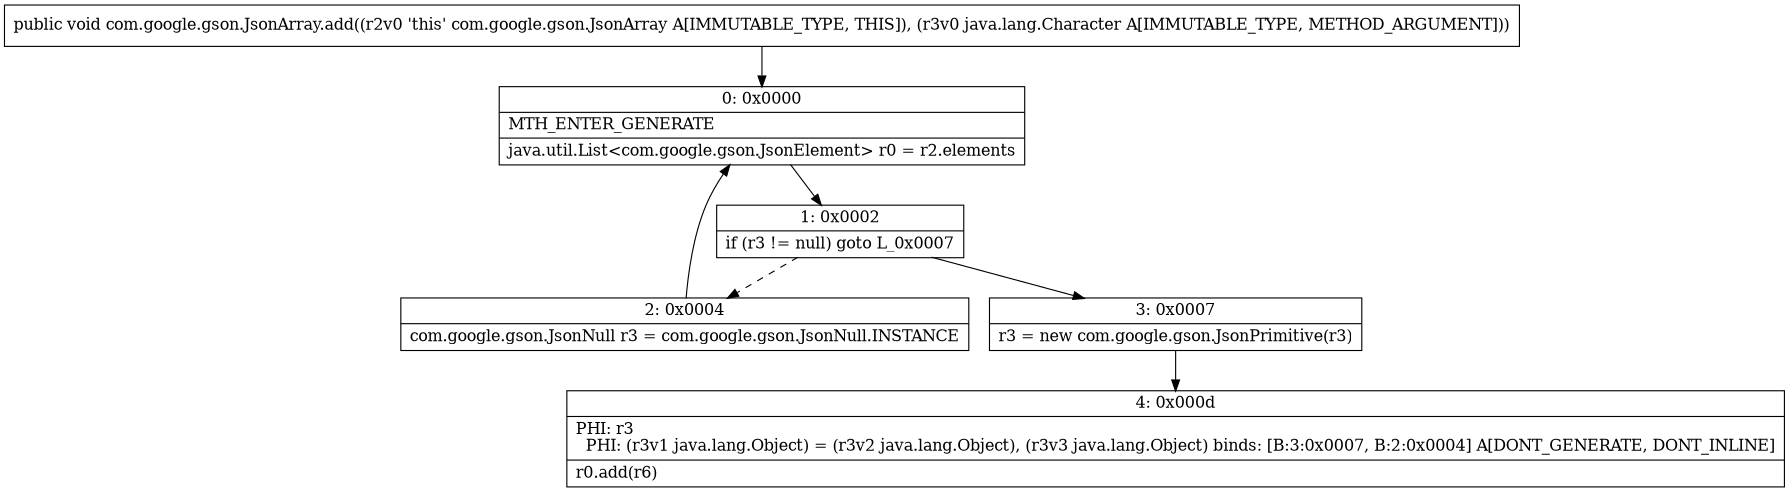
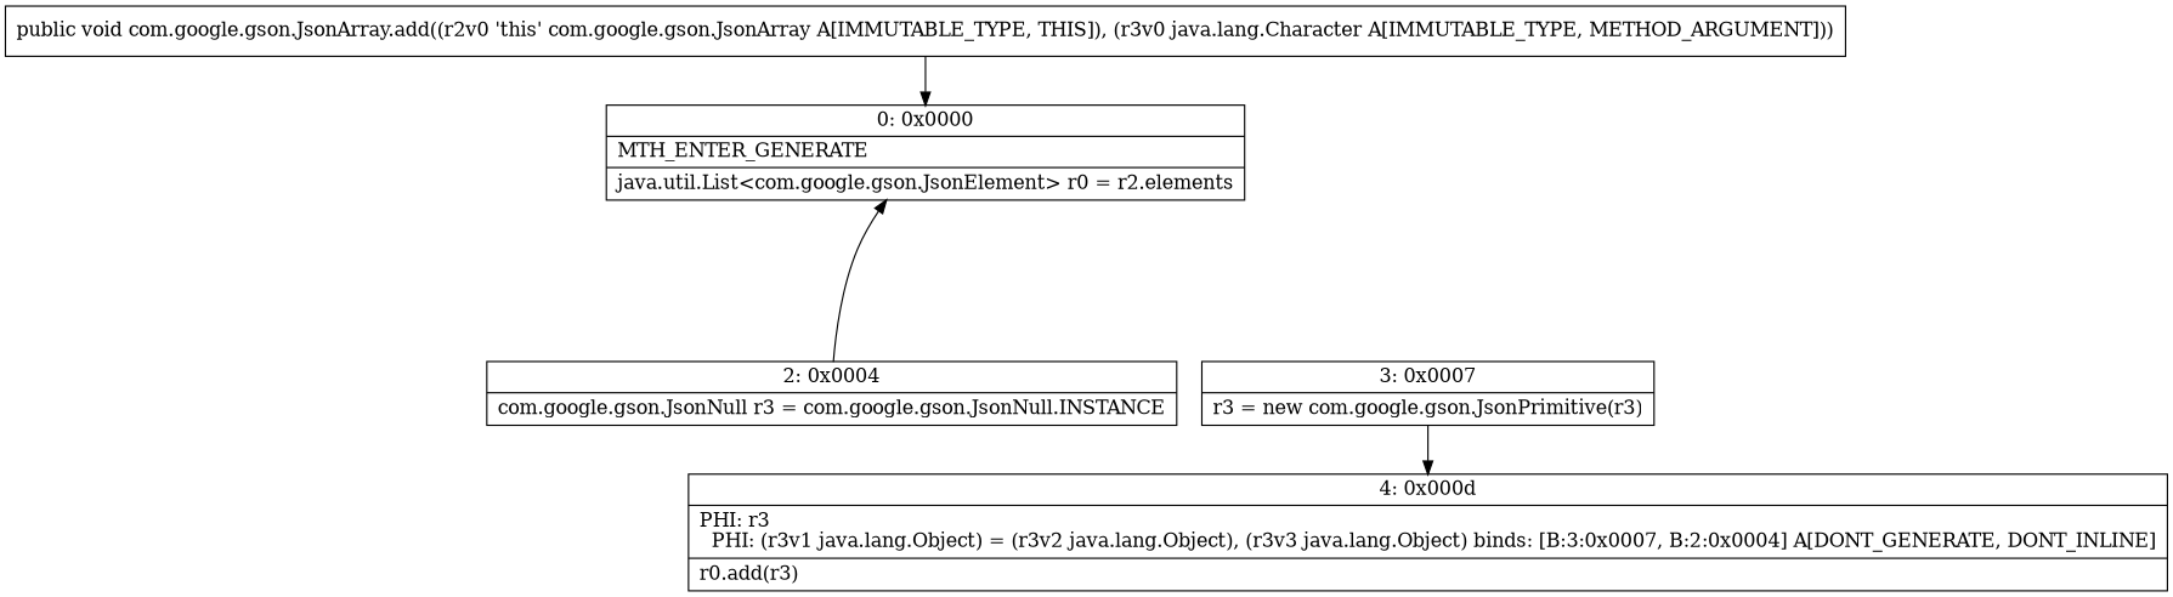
  digraph {
    node [shape=record]
    n1 [label="{0\:\ 0x0000|MTH_ENTER_GENERATE\l|java.util.List\<com.google.gson.JsonElement\> r0 = r2.elements\l}"]
-   n2 [label="{1\:\ 0x0002|if (r3 != null) goto L_0x0007\l}"]
    n3 [label="{2\:\ 0x0004|com.google.gson.JsonNull r3 = com.google.gson.JsonNull.INSTANCE\l}"]
    n4 [label="{3\:\ 0x0007|r3 = new com.google.gson.JsonPrimitive(r3)\l}"]
-   n5 [label="{4\:\ 0x000d|PHI: r3 \l  PHI: (r3v1 java.lang.Object) = (r3v2 java.lang.Object), (r3v3 java.lang.Object) binds: [B:3:0x0007, B:2:0x0004] A[DONT_GENERATE, DONT_INLINE]\l|r0.add(r6)\l}"]
+   n5 [label="{4\:\ 0x000d|PHI: r3 \l  PHI: (r3v1 java.lang.Object) = (r3v2 java.lang.Object), (r3v3 java.lang.Object) binds: [B:3:0x0007, B:2:0x0004] A[DONT_GENERATE, DONT_INLINE]\l|r0.add(r3)\l}"]
    n6 [label="{public void com.google.gson.JsonArray.add((r2v0 'this' com.google.gson.JsonArray A[IMMUTABLE_TYPE, THIS]), (r3v0 java.lang.Character A[IMMUTABLE_TYPE, METHOD_ARGUMENT])) }"]
-   n1 -> n2
-   n2 -> n3 [style=dashed]
-   n2 -> n4
    n3 -> n1
    n4 -> n5
    n6 -> n1
  }
